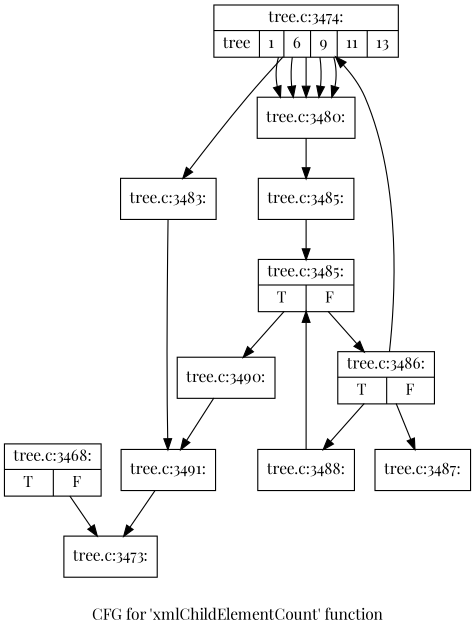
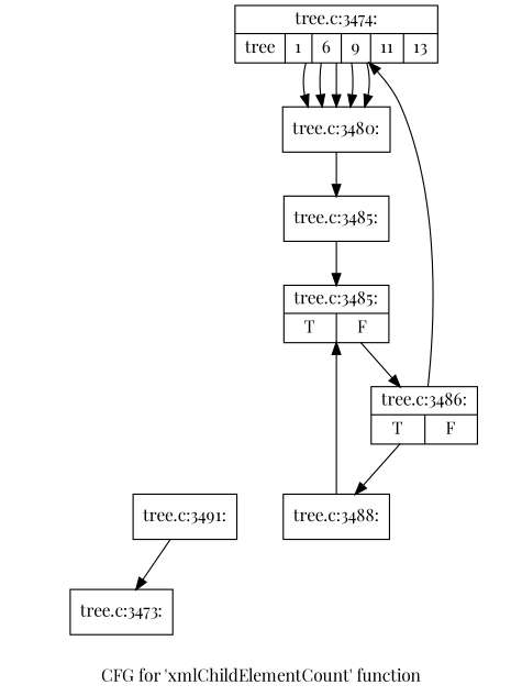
  digraph {
    fontname="Playfair Display"
    label="CFG for 'xmlChildElementCount' function"
    node [fontname="Playfair Display" shape=record]
    edge [fontname="Playfair Display"]
-   n1 [label="{tree.c:3468:|{<s0>T|<s1>F}}"]
    n2 [label="{tree.c:3473:}"]
    n3 [label="{tree.c:3474:|{<s0>tree|<s1>1|<s2>6|<s3>9|<s4>11|<s5>13}}"]
-   n4 [label="{tree.c:3483:}"]
    n5 [label="{tree.c:3480:}"]
    n6 [label="{tree.c:3491:}"]
    n7 [label="{tree.c:3485:}"]
    n8 [label="{tree.c:3485:|{<s0>T|<s1>F}}"]
    n9 [label="{tree.c:3486:|{<s0>T|<s1>F}}"]
-   n10 [label="{tree.c:3490:}"]
-   n11 [label="{tree.c:3487:}"]
    n12 [label="{tree.c:3488:}"]
-   n1 -> n2
-   n3 -> n4
    n3 -> n5
    n3 -> n5
    n3 -> n5
    n3 -> n5
    n3 -> n5
-   n4 -> n6
    n5 -> n7
    n6 -> n2
    n7 -> n8
    n8 -> n9
-   n8 -> n10
    n9 -> n3
-   n9 -> n11
    n9 -> n12
-   n10 -> n6
    n12 -> n8
  }
